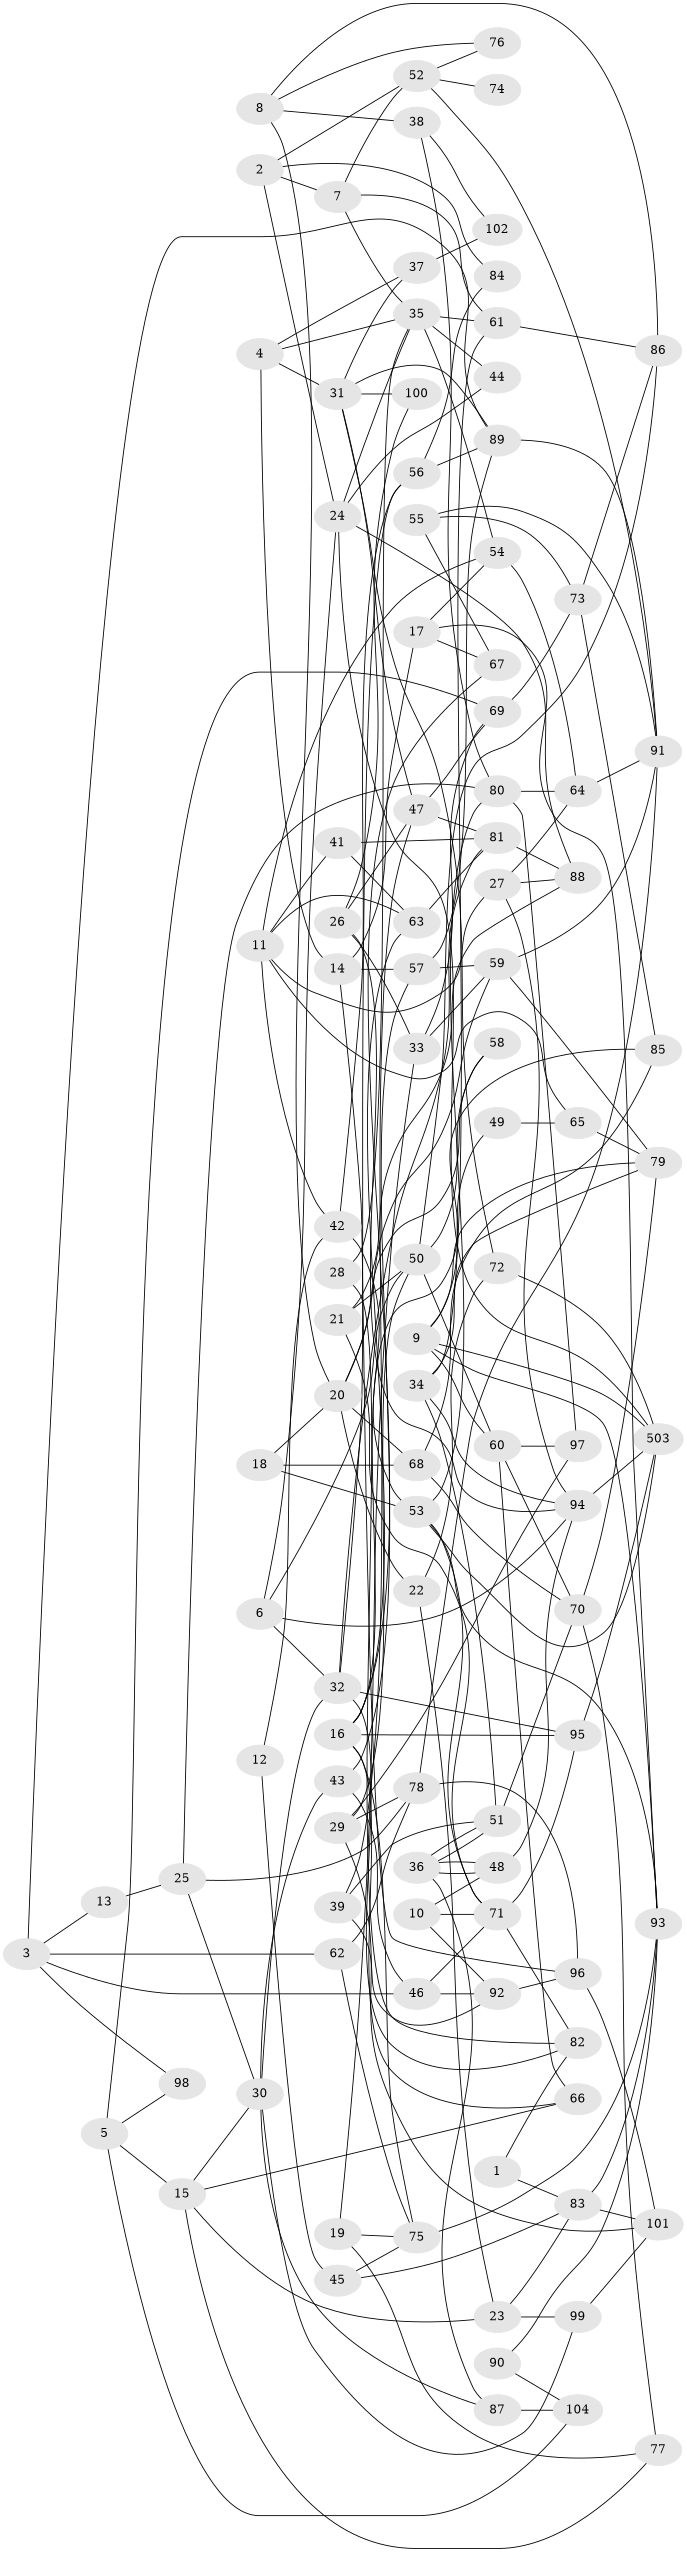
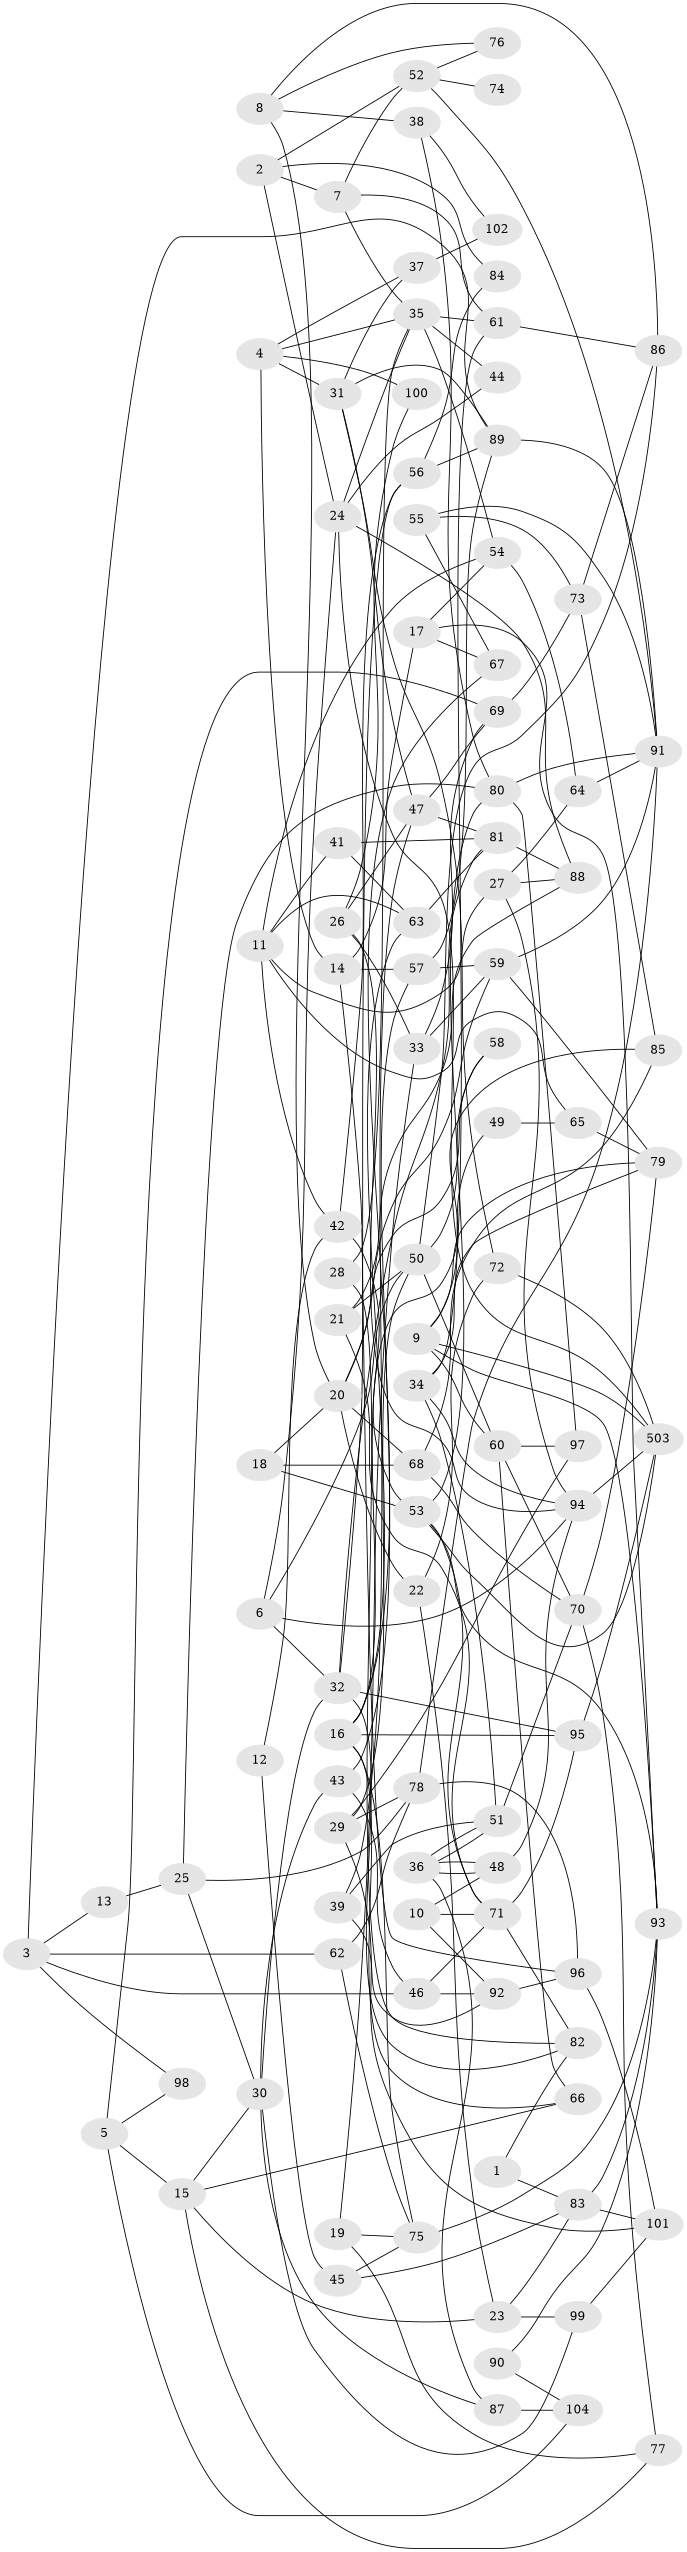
  graph {
    rankdir=LR
    node [color=gray90 style=filled]
    1
    82
    83
    93
    101
    2
    7
    24
    52
    84
    35
    61
    n13 [label=503]
    88
    44
    76
    74
    91
    3
    13
    46
    62
    89
    98
    25
    71
    92
    75
    78
    4
    14
    31
    37
    100
    17
    57
    96
    72
    47
    54
    102
    5
    15
    69
    104
    23
    30
    66
    77
    73
    6
    32
    50
    94
    95
    56
    81
    86
    60
    58
    8
    20
    38
    68
    22
    59
    80
    9
    49
    79
    65
    97
    70
    10
    48
    11
    27
    41
    42
    63
    64
    53
    12
    45
    67
    99
    43
    87
    16
    85
    18
    19
    33
    21
    26
    28
    29
    34
    51
    36
    39
    55
    90
    1 -- 82
    1 -- 83
    83 -- 93
    83 -- 101
    2 -- 7
    2 -- 24
    2 -- 52
    2 -- 84
    7 -- 52
    7 -- 35
    7 -- 61
    24 -- 35
    24 -- n13
    24 -- 88
    24 -- 44
    52 -- 76
    52 -- 74
    52 -- 91
    35 -- 61
    35 -- 44
    35 -- 54
    61 -- 86
    3 -- 13
    3 -- 46
    3 -- 62
    3 -- 89
    3 -- 98
    13 -- 25
    46 -- 71
    46 -- 92
    62 -- 75
    62 -- 78
    89 -- 91
    25 -- 78
    25 -- 30
    25 -- 80
    71 -- 82
    71 -- 95
    92 -- 96
    75 -- 93
    78 -- 91
    78 -- 96
    4 -- 35
    4 -- 14
    4 -- 31
    4 -- 37
-   31 -- 100
+   4 -- 100
    14 -- 17
    14 -- 57
    14 -- 96
    31 -- 89
    31 -- 37
    31 -- 72
    31 -- 47
    37 -- 102
    17 -- 93
    17 -- 54
    17 -- 67
    57 -- 89
    57 -- 59
    96 -- 101
    72 -- n13
    47 -- 69
    47 -- 81
    54 -- 64
    5 -- 98
    5 -- 15
    5 -- 69
    5 -- 104
    15 -- 23
    15 -- 30
    15 -- 66
    15 -- 77
    69 -- 73
    23 -- 83
    23 -- 99
    30 -- 32
    30 -- 99
    30 -- 43
    30 -- 87
    73 -- 86
    73 -- 85
    6 -- 24
    6 -- 32
    6 -- 50
    6 -- 94
    32 -- 82
    32 -- 95
    32 -- 56
    32 -- 81
    50 -- 86
    50 -- 60
    50 -- 58
    94 -- n13
    95 -- n13
    56 -- 84
    56 -- 89
    81 -- 88
    60 -- 66
    60 -- 97
    60 -- 70
    8 -- 76
    8 -- 86
    8 -- 20
    8 -- 38
    20 -- 58
    20 -- 68
    20 -- 22
    20 -- 59
    38 -- 102
    38 -- 80
    68 -- 70
    68 -- 85
    22 -- 72
    22 -- 23
    59 -- 91
    59 -- 79
-   80 -- 64
+   80 -- 91
    80 -- 97
    9 -- 93
    9 -- n13
    9 -- 60
    9 -- 49
    9 -- 79
    49 -- 65
    65 -- 79
    70 -- 77
    70 -- 79
    10 -- 71
    10 -- 92
    10 -- 48
    48 -- 94
    11 -- 54
    11 -- 65
    11 -- 27
    11 -- 41
    11 -- 42
    11 -- 63
    27 -- 88
    27 -- 94
    27 -- 64
    41 -- 81
    41 -- 63
    42 -- 56
    42 -- 53
    63 -- 81
    64 -- 91
    53 -- 93
    53 -- n13
    53 -- 71
    53 -- 80
    12 -- 42
    12 -- 45
    45 -- 83
    45 -- 75
    99 -- 101
    43 -- 46
    43 -- 57
    87 -- 104
    16 -- 75
    16 -- 66
    16 -- 95
    16 -- 63
    16 -- 67
    16 -- 85
    18 -- 20
    18 -- 68
    18 -- 53
    19 -- 75
    19 -- 77
    19 -- 33
    33 -- 69
    33 -- 59
    21 -- 88
    21 -- 71
    21 -- 50
    26 -- 100
    26 -- 47
    26 -- 94
    26 -- 33
    28 -- 82
    28 -- 35
    29 -- 101
    29 -- 78
    29 -- 50
    29 -- 97
    34 -- 61
    34 -- 94
    34 -- 79
    34 -- 51
    51 -- 70
    36 -- 48
    36 -- 48
    36 -- 87
    36 -- 51
    36 -- 51
    39 -- 92
    39 -- 47
    39 -- 51
    55 -- 91
    55 -- 73
    55 -- 67
    90 -- 93
    90 -- 104
  }
